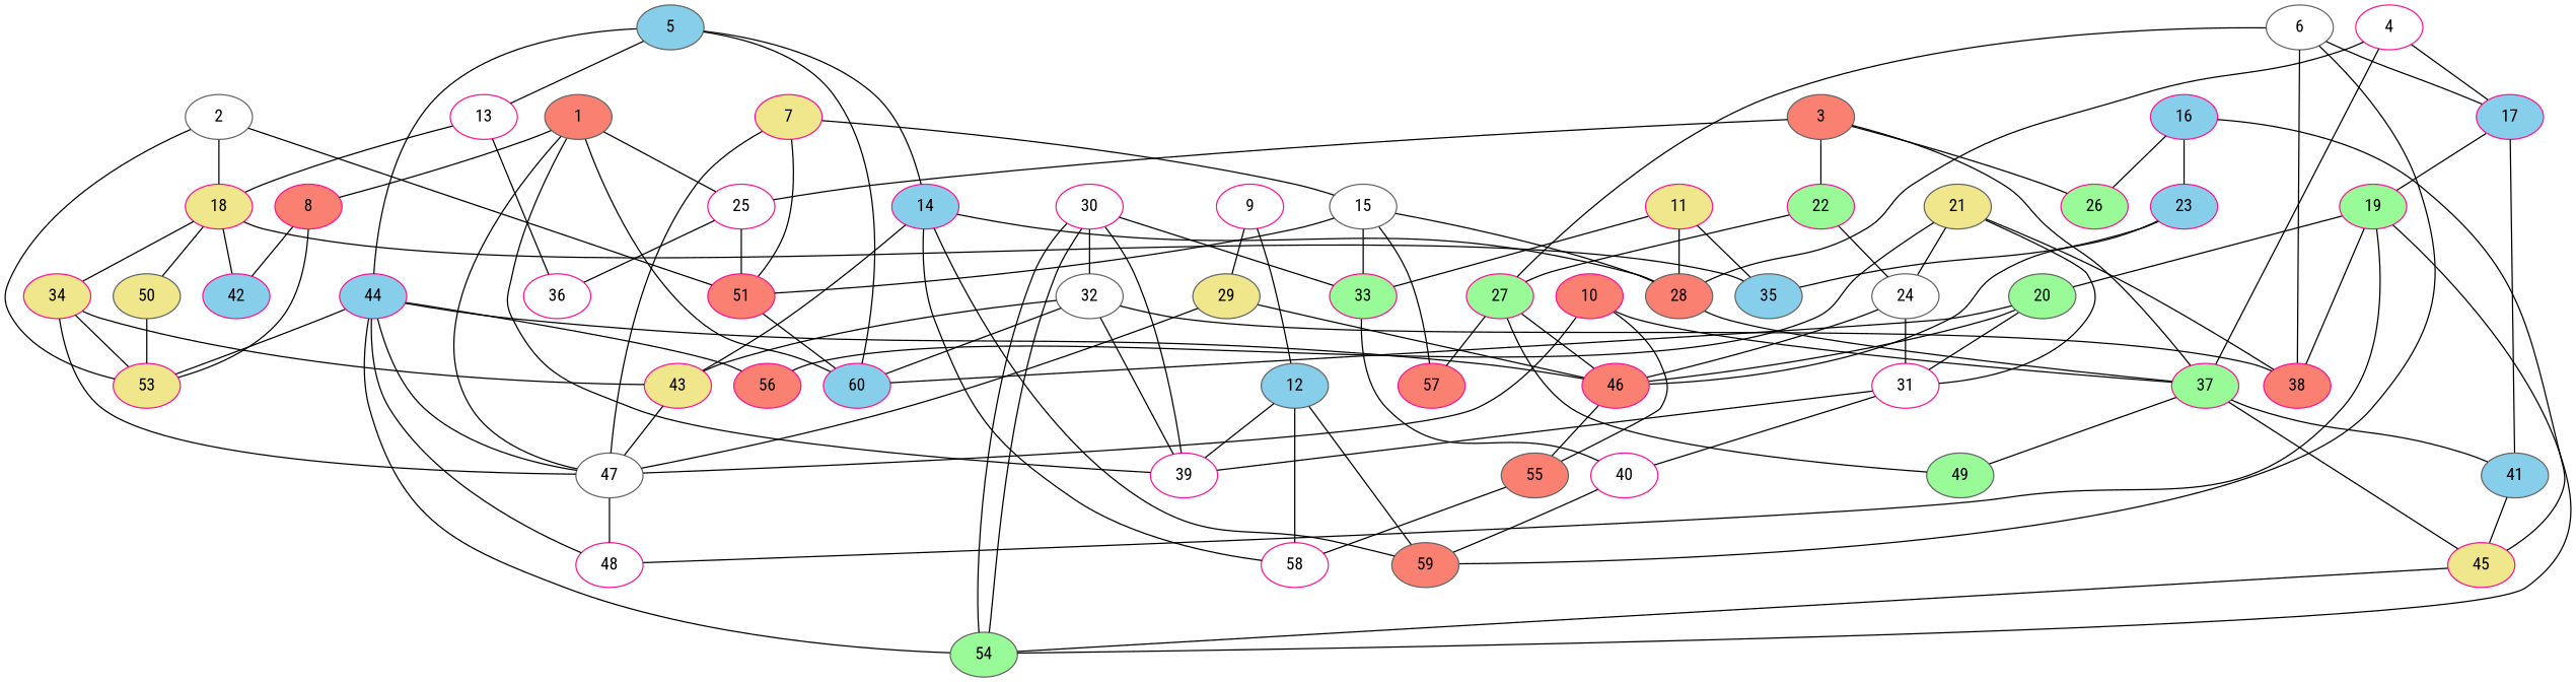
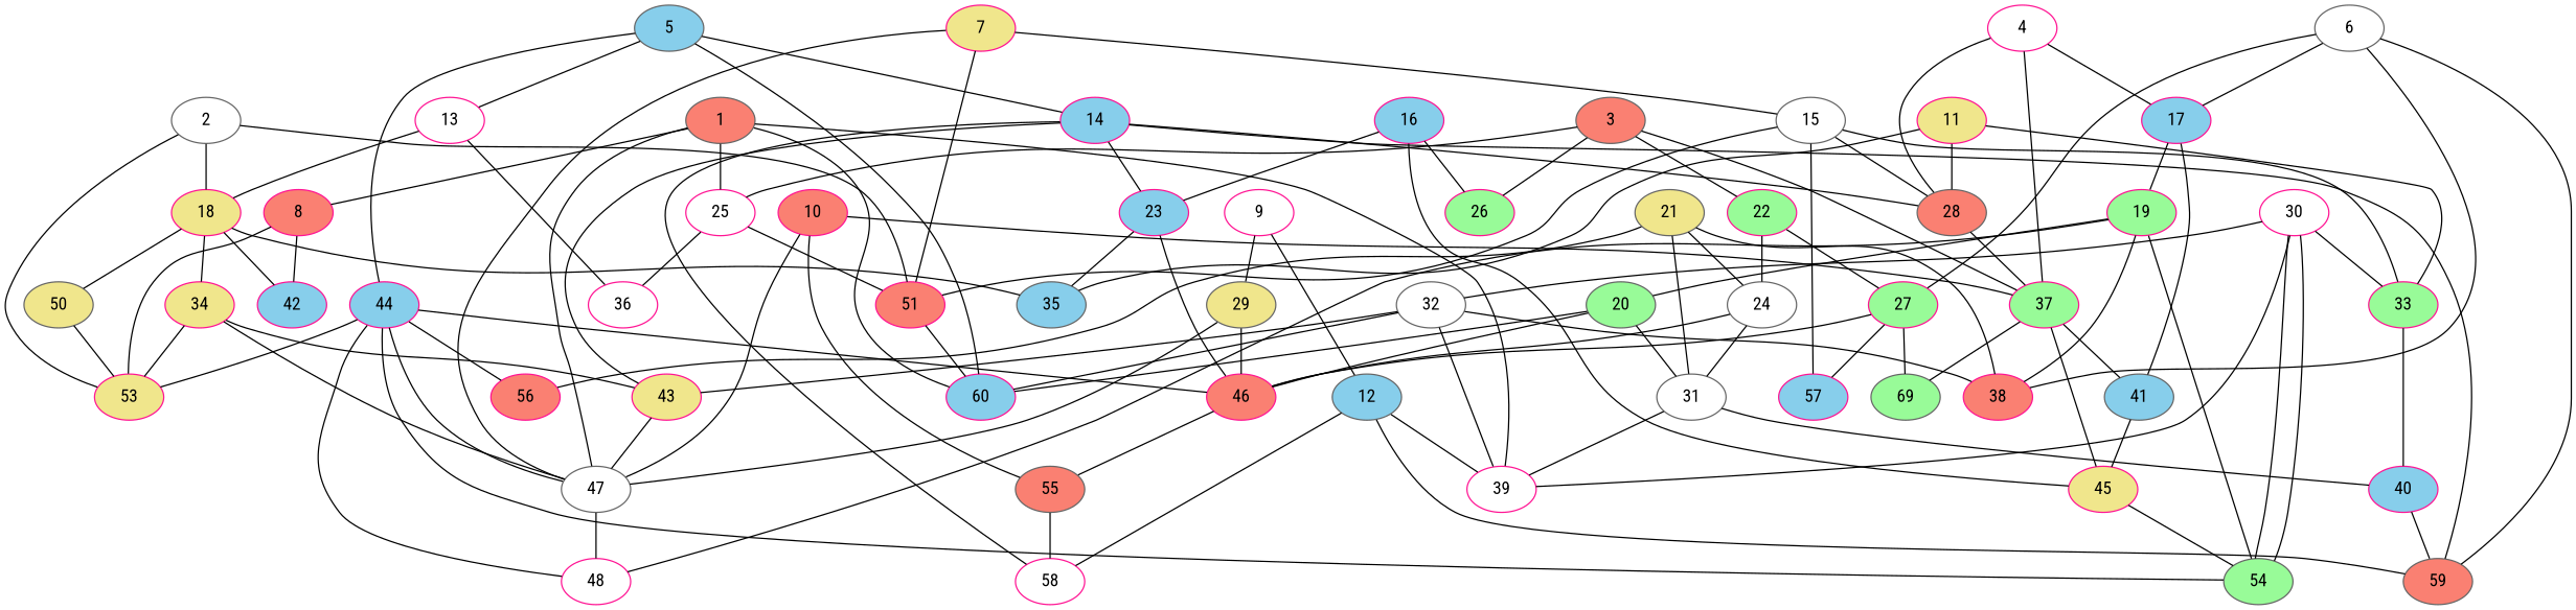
  graph {
    fontname="Roboto Condensed"
    node [color=deeppink fillcolor=white fontname="Roboto Condensed" style=filled]
    edge [fontname="Roboto Condensed"]
    1 [color=gray40 fillcolor=salmon]
    8 [fillcolor=salmon]
    25
    39
    47 [color=gray40]
    60 [fillcolor=skyblue]
    53 [fillcolor=khaki]
    42 [fillcolor=skyblue]
    51 [fillcolor=salmon]
    36
    48
    2 [color=gray40]
    18 [fillcolor=khaki]
    35 [color=gray40 fillcolor=skyblue]
    34 [fillcolor=khaki]
    50 [color=gray40 fillcolor=khaki]
    3 [color=gray40 fillcolor=salmon]
    22 [fillcolor=palegreen]
    26 [fillcolor=palegreen]
    37 [fillcolor=palegreen]
    27 [fillcolor=palegreen]
    24 [color=gray40]
    45 [fillcolor=khaki]
    41 [color=gray40 fillcolor=skyblue]
-   49 [color=gray40 fillcolor=palegreen]
+   49 [color=gray40 fillcolor=palegreen label=69]
    4
    17 [fillcolor=skyblue]
    28 [color=gray40 fillcolor=salmon]
    19 [fillcolor=palegreen]
    5 [color=gray40 fillcolor=skyblue]
    13
    14 [fillcolor=skyblue]
    44 [fillcolor=skyblue]
    59 [color=gray40 fillcolor=salmon]
    58
    23 [fillcolor=skyblue]
    43 [fillcolor=khaki]
    54 [color=gray40 fillcolor=palegreen]
    46 [fillcolor=salmon]
    56 [fillcolor=salmon]
    6 [color=gray40]
    38 [fillcolor=salmon]
-   57 [fillcolor=salmon]
+   57 [fillcolor=skyblue]
    7 [fillcolor=khaki]
    15 [color=gray40]
    33 [fillcolor=palegreen]
    12 [color=gray40 fillcolor=skyblue]
    9
    29 [color=gray40 fillcolor=khaki]
    10 [fillcolor=salmon]
    55 [color=gray40 fillcolor=salmon]
    11 [fillcolor=khaki]
-   40
+   40 [fillcolor=skyblue]
    16 [fillcolor=skyblue]
    20 [color=gray40 fillcolor=palegreen]
-   31
+   31 [color=gray40]
    21 [color=gray40 fillcolor=khaki]
    30
    32 [color=gray40]
    1 -- 8
    1 -- 25
    1 -- 39
    1 -- 47
    1 -- 60
    8 -- 53
    8 -- 42
    25 -- 51
    25 -- 36
    47 -- 48
    51 -- 60
    2 -- 53
    2 -- 51
    2 -- 18
    18 -- 42
    18 -- 35
    18 -- 34
    18 -- 50
    34 -- 47
    34 -- 53
    34 -- 43
    50 -- 53
    3 -- 25
    3 -- 22
    3 -- 26
    3 -- 37
    22 -- 27
    22 -- 24
    37 -- 45
    37 -- 41
    37 -- 49
    27 -- 49
    27 -- 46
    27 -- 57
    24 -- 46
    24 -- 31
    45 -- 54
    41 -- 45
    4 -- 37
    4 -- 17
    4 -- 28
    17 -- 41
    17 -- 19
    28 -- 37
    19 -- 48
    19 -- 54
    19 -- 38
    19 -- 20
    5 -- 60
    5 -- 13
    5 -- 14
    5 -- 44
    13 -- 36
    13 -- 18
    14 -- 28
    14 -- 59
    14 -- 58
+   14 -- 23
    14 -- 43
    44 -- 47
    44 -- 53
    44 -- 48
    44 -- 54
    44 -- 46
    44 -- 56
    23 -- 35
    23 -- 46
    43 -- 47
    46 -- 55
    6 -- 27
    6 -- 17
    6 -- 59
    6 -- 38
    7 -- 47
    7 -- 51
    7 -- 15
    15 -- 51
    15 -- 28
    15 -- 57
    15 -- 33
    33 -- 40
    12 -- 39
    12 -- 59
    12 -- 58
    9 -- 12
    9 -- 29
    29 -- 47
    29 -- 46
    10 -- 47
    10 -- 37
    10 -- 55
    55 -- 58
    11 -- 35
    11 -- 28
    11 -- 33
    40 -- 59
    16 -- 26
    16 -- 45
    16 -- 23
    20 -- 60
    20 -- 46
    20 -- 31
    31 -- 39
    31 -- 40
    21 -- 24
    21 -- 56
    21 -- 38
    21 -- 31
    30 -- 39
    30 -- 54
    30 -- 54
    30 -- 33
    30 -- 32
    32 -- 39
    32 -- 60
    32 -- 43
    32 -- 38
  }
